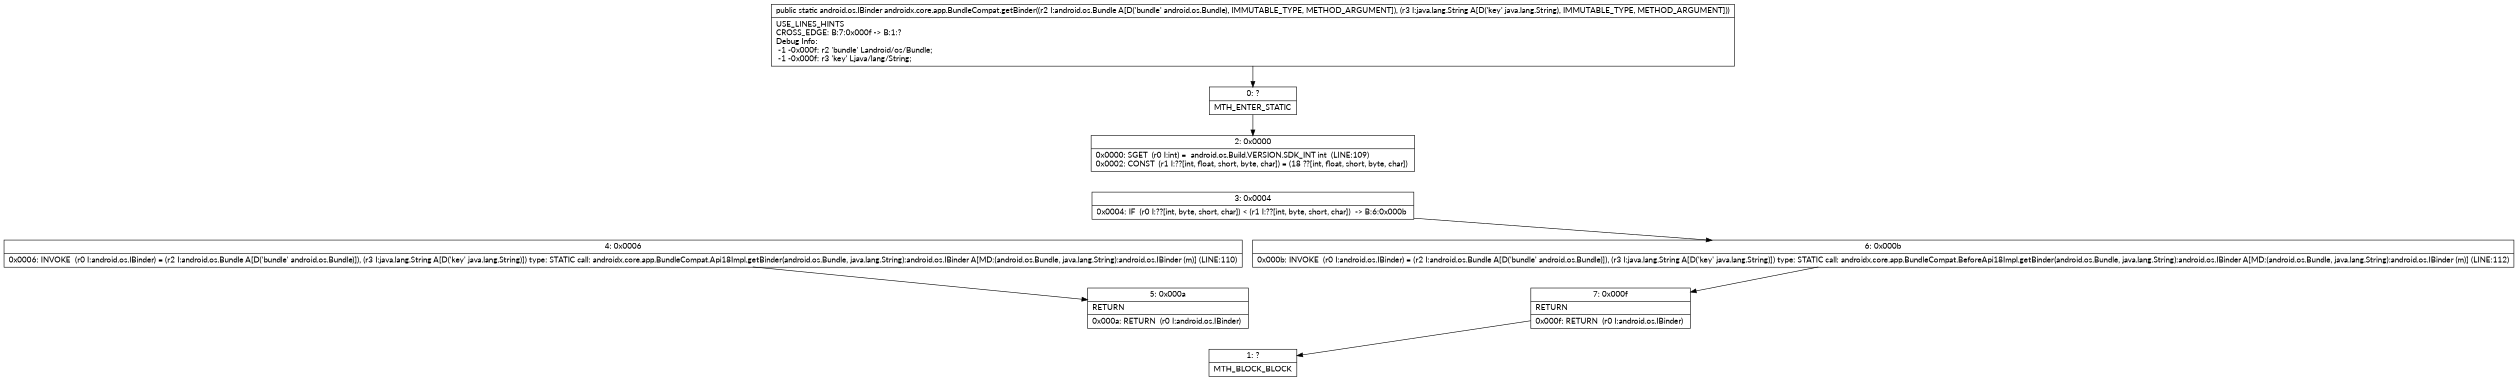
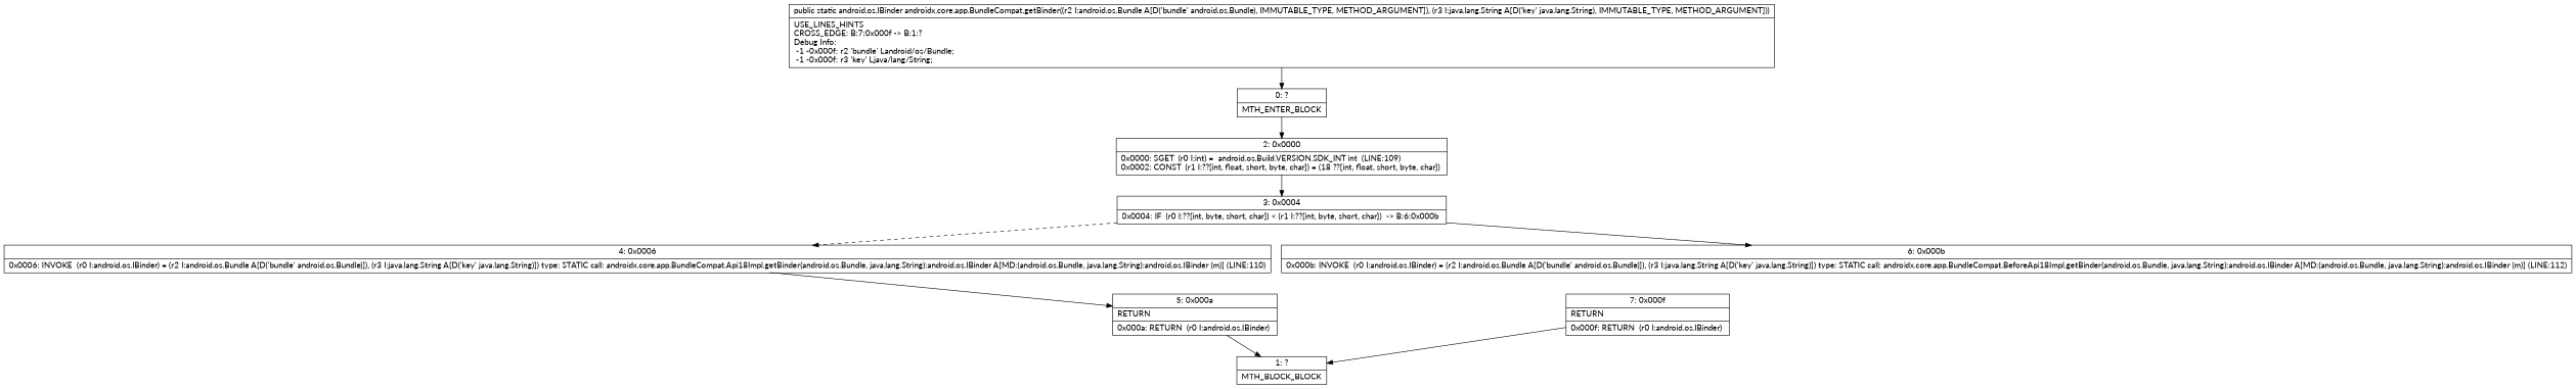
  digraph {
    fontname=Lato
    node [fontname=Lato shape=record]
    edge [fontname=Lato]
-   n1 [label="{0\:\ ?|MTH_ENTER_STATIC\l}"]
+   n1 [label="{0\:\ ?|MTH_ENTER_BLOCK\l}"]
    n2 [label="{2\:\ 0x0000|0x0000: SGET  (r0 I:int) =  android.os.Build.VERSION.SDK_INT int  (LINE:109)\l0x0002: CONST  (r1 I:??[int, float, short, byte, char]) = (18 ??[int, float, short, byte, char]) \l}"]
    n3 [label="{3\:\ 0x0004|0x0004: IF  (r0 I:??[int, byte, short, char]) \< (r1 I:??[int, byte, short, char])  \-\> B:6:0x000b \l}"]
    n4 [label="{4\:\ 0x0006|0x0006: INVOKE  (r0 I:android.os.IBinder) = (r2 I:android.os.Bundle A[D('bundle' android.os.Bundle)]), (r3 I:java.lang.String A[D('key' java.lang.String)]) type: STATIC call: androidx.core.app.BundleCompat.Api18Impl.getBinder(android.os.Bundle, java.lang.String):android.os.IBinder A[MD:(android.os.Bundle, java.lang.String):android.os.IBinder (m)] (LINE:110)\l}"]
    n5 [label="{6\:\ 0x000b|0x000b: INVOKE  (r0 I:android.os.IBinder) = (r2 I:android.os.Bundle A[D('bundle' android.os.Bundle)]), (r3 I:java.lang.String A[D('key' java.lang.String)]) type: STATIC call: androidx.core.app.BundleCompat.BeforeApi18Impl.getBinder(android.os.Bundle, java.lang.String):android.os.IBinder A[MD:(android.os.Bundle, java.lang.String):android.os.IBinder (m)] (LINE:112)\l}"]
    n6 [label="{5\:\ 0x000a|RETURN\l|0x000a: RETURN  (r0 I:android.os.IBinder) \l}"]
    n7 [label="{7\:\ 0x000f|RETURN\l|0x000f: RETURN  (r0 I:android.os.IBinder) \l}"]
    n8 [label="{1\:\ ?|MTH_BLOCK_BLOCK\l}"]
    n9 [label="{public static android.os.IBinder androidx.core.app.BundleCompat.getBinder((r2 I:android.os.Bundle A[D('bundle' android.os.Bundle), IMMUTABLE_TYPE, METHOD_ARGUMENT]), (r3 I:java.lang.String A[D('key' java.lang.String), IMMUTABLE_TYPE, METHOD_ARGUMENT]))  | USE_LINES_HINTS\lCROSS_EDGE: B:7:0x000f \-\> B:1:?\lDebug Info:\l  \-1 \-0x000f: r2 'bundle' Landroid\/os\/Bundle;\l  \-1 \-0x000f: r3 'key' Ljava\/lang\/String;\l}"]
    n1 -> n2
+   n2 -> n3
+   n3 -> n4 [style=dashed]
    n3 -> n5
    n4 -> n6
-   n5 -> n7
+   n6 -> n8
    n7 -> n8
    n9 -> n1
  }
